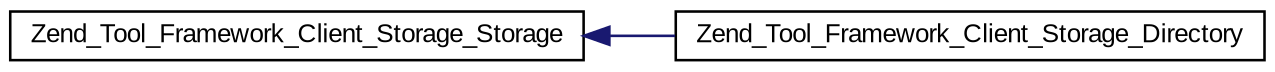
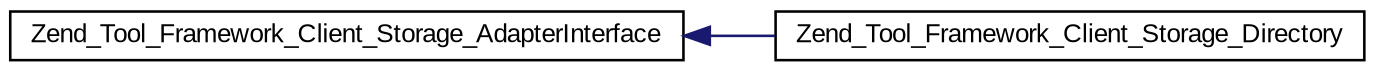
  digraph {
    rankdir=LR
    fontname="Liberation Sans"
    node [color=black fillcolor=white fontname="Liberation Sans" fontsize=10 shape=record style=filled]
-   n1 [height=0.2 label=Zend_Tool_Framework_Client_Storage_Storage width=0.4]
+   n1 [height=0.2 label=Zend_Tool_Framework_Client_Storage_AdapterInterface width=0.4]
    n2 [height=0.2 label=Zend_Tool_Framework_Client_Storage_Directory width=0.4]
    n1 -> n2 [color=midnightblue dir=back fontname="Liberation Sans" fontsize=10 labelfontname=Helvetica labelfontsize=10 style=solid]
  }
